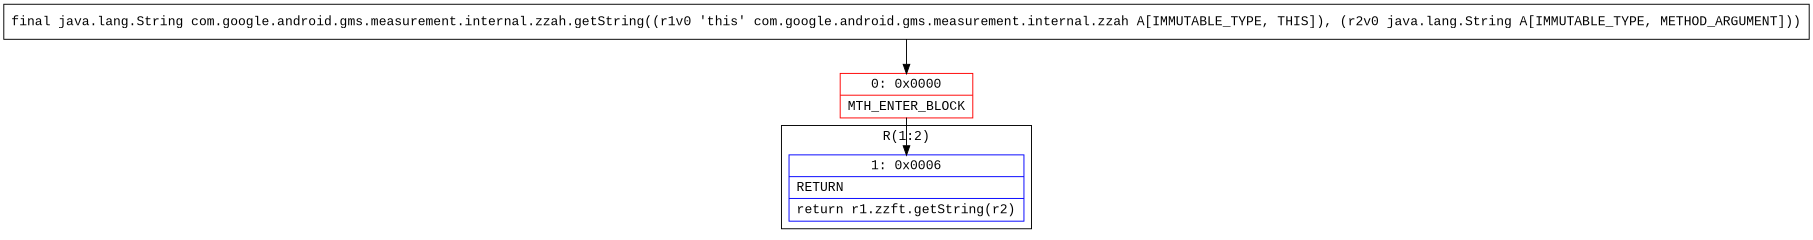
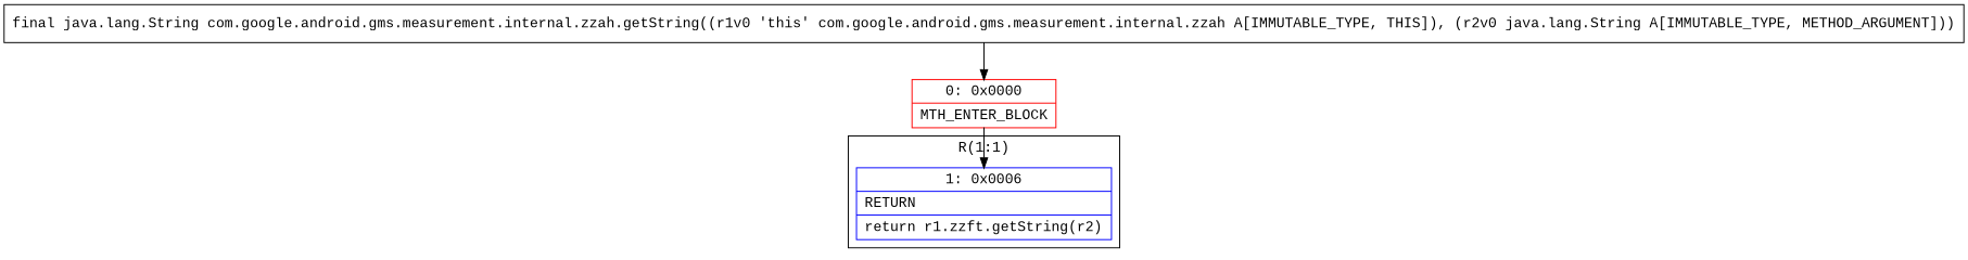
  digraph {
    fontname="Liberation Mono"
    node [shape=record fontname="Liberation Mono"]
    edge [fontname="Liberation Mono"]
    n1 [color=blue label="{1\:\ 0x0006|RETURN\l|return r1.zzft.getString(r2)\l}"]
    n2 [color=red label="{0\:\ 0x0000|MTH_ENTER_BLOCK\l}"]
    n3 [label="{final java.lang.String com.google.android.gms.measurement.internal.zzah.getString((r1v0 'this' com.google.android.gms.measurement.internal.zzah A[IMMUTABLE_TYPE, THIS]), (r2v0 java.lang.String A[IMMUTABLE_TYPE, METHOD_ARGUMENT])) }"]
    subgraph cluster_1 {
-     label="R(1:2)"
+     label="R(1:1)"
      n1
    }
    n2 -> n1
    n3 -> n2
  }
